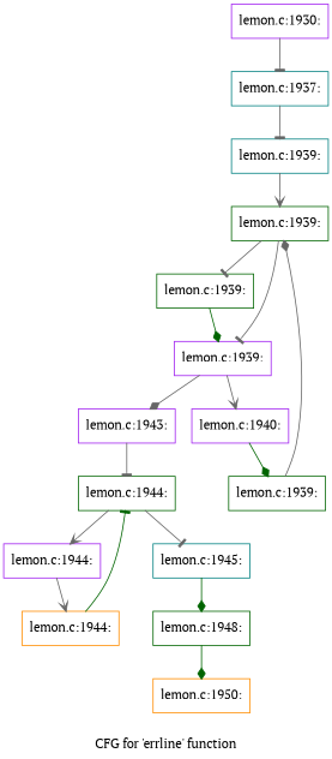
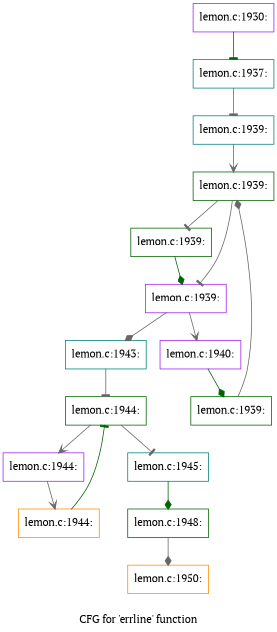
  digraph {
    fontname="PT Serif"
    label="CFG for 'errline' function"
    node [color=darkgreen fontname="PT Serif" shape=record]
    edge [arrowhead=tee color=gray40 fontname="PT Serif"]
    n1 [color=purple label="{lemon.c:1930:}"]
    n2 [color=teal label="{lemon.c:1937:}"]
    n3 [color=teal label="{lemon.c:1939:}"]
    n4 [label="{lemon.c:1939:}"]
    n5 [label="{lemon.c:1939:}"]
    n6 [color=purple label="{lemon.c:1939:}"]
    n7 [color=purple label="{lemon.c:1940:}"]
-   n8 [color=purple label="{lemon.c:1943:}"]
+   n8 [color=teal label="{lemon.c:1943:}"]
    n9 [label="{lemon.c:1939:}"]
    n10 [label="{lemon.c:1944:}"]
    n11 [color=purple label="{lemon.c:1944:}"]
    n12 [color=teal label="{lemon.c:1945:}"]
    n13 [color=darkorange label="{lemon.c:1944:}"]
    n14 [label="{lemon.c:1948:}"]
    n15 [color=darkorange label="{lemon.c:1950:}"]
-   n1 -> n2
+   n1 -> n2 [color=darkgreen]
    n2 -> n3
    n3 -> n4 [arrowhead=vee]
    n4 -> n5
    n4 -> n6
    n5 -> n6 [arrowhead=diamond color=darkgreen]
    n6 -> n7 [arrowhead=vee]
    n6 -> n8 [arrowhead=diamond]
    n7 -> n9 [arrowhead=diamond color=darkgreen]
    n8 -> n10
    n9 -> n4 [arrowhead=diamond]
    n10 -> n11 [arrowhead=vee]
    n10 -> n12
    n11 -> n13 [arrowhead=vee]
    n12 -> n14 [arrowhead=diamond color=darkgreen]
    n13 -> n10 [color=darkgreen]
-   n14 -> n15 [arrowhead=diamond color=darkgreen]
+   n14 -> n15 [arrowhead=diamond]
  }
